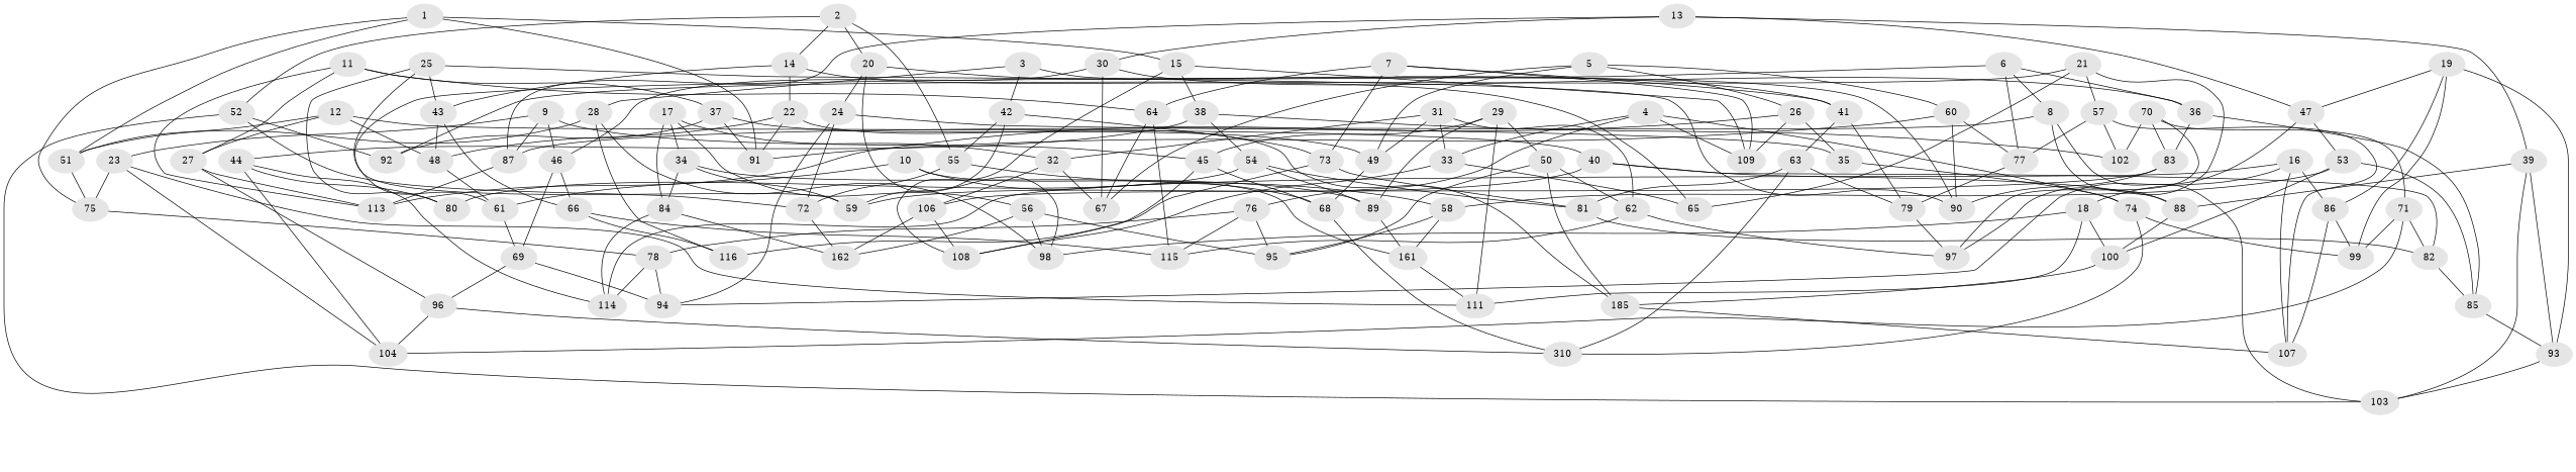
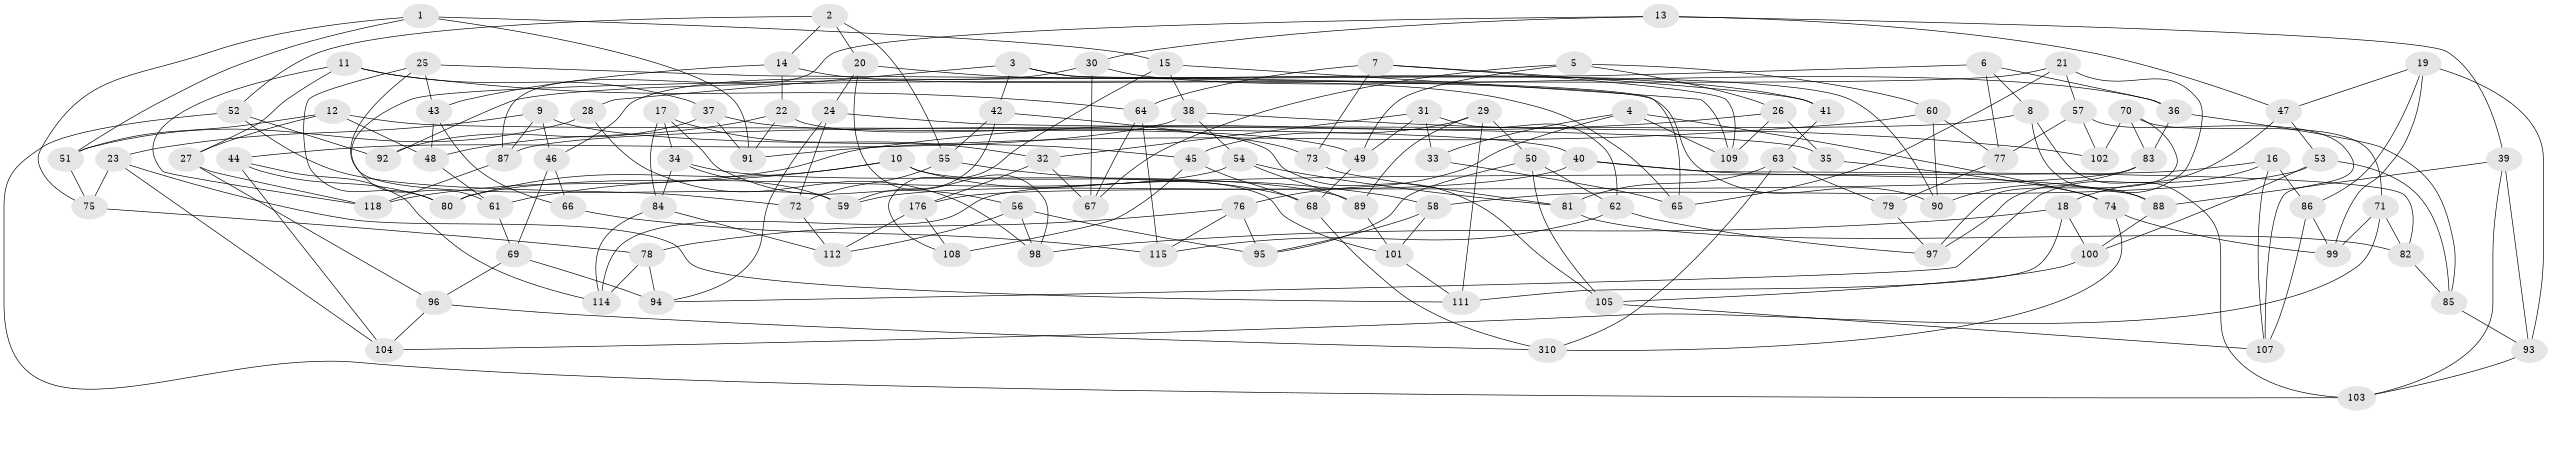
  graph {
    node [color=gray90 style=filled]
    1
    15
    51
    75
    91
    109
    38
    108
    78
    2
    14
    20
    52
    55
    65
    22
    43
    41
    98
    24
    103
    92
    72
    58
    3
    28
    42
    90
-   116
    73
    59
    4
    33
    74
    76
    99
    n37 [label=310]
    95
    115
    5
    26
    49
    60
    67
-   113
+   113 [label=118]
    35
    68
    77
    6
    8
    36
    61
    87
    88
    83
    85
    69
    79
    7
    64
    63
    81
    100
    9
    23
    45
    46
    111
    104
    66
    10
    80
-   101 [label=161]
+   101
    11
    27
    37
    96
    12
    40
    48
    82
    13
    30
    39
    47
    93
    94
    53
-   105 [label=185]
+   105
    44
    54
    102
    16
    18
    86
    107
    114
    17
    32
    34
    56
    84
-   106
+   106 [label=176]
    89
-   112 [label=162]
+   112
    19
    21
    57
    97
    25
    29
    50
    62
    31
    70
    71
    1 -- 15
    1 -- 51
    1 -- 75
    1 -- 91
    15 -- 109
    15 -- 38
    15 -- 108
    51 -- 75
    75 -- 78
    38 -- 44
    38 -- 54
    38 -- 102
    78 -- 94
    78 -- 114
    2 -- 14
    2 -- 20
    2 -- 52
    2 -- 55
    14 -- 65
    14 -- 22
    14 -- 43
    20 -- 41
    20 -- 98
    20 -- 24
    52 -- 103
    52 -- 92
    52 -- 72
    55 -- 72
    55 -- 58
    22 -- 91
    22 -- 48
    22 -- 105
    43 -- 66
    43 -- 48
-   41 -- 79
    41 -- 63
    24 -- 72
    24 -- 35
    24 -- 94
    72 -- 112
    58 -- 95
    58 -- 101
+   3 -- 65
    3 -- 28
    3 -- 42
    3 -- 90
    28 -- 51
    28 -- 98
-   28 -- 116
    42 -- 55
    42 -- 73
    42 -- 59
-   73 -- 116
    73 -- 81
    4 -- 109
    4 -- 33
    4 -- 74
    4 -- 76
-   33 -- 108
    33 -- 65
    74 -- 99
    74 -- n37
    76 -- 78
    76 -- 95
    76 -- 115
    5 -- 26
    5 -- 49
    5 -- 60
    5 -- 67
    26 -- 109
    26 -- 113
    26 -- 35
    49 -- 68
    60 -- 91
    60 -- 90
    60 -- 77
    35 -- 74
    68 -- n37
    77 -- 79
    6 -- 77
    6 -- 8
    6 -- 36
    6 -- 61
    8 -- 103
    8 -- 87
    8 -- 88
    36 -- 83
    36 -- 85
    61 -- 69
    87 -- 113
    88 -- 100
    83 -- 90
    83 -- 106
    85 -- 93
    69 -- 96
    69 -- 94
    79 -- 97
    7 -- 109
    7 -- 41
    7 -- 73
    7 -- 64
    64 -- 115
    64 -- 67
    63 -- n37
    63 -- 79
    63 -- 81
    81 -- 82
    100 -- 105
    9 -- 87
    9 -- 23
    9 -- 45
    9 -- 46
    23 -- 75
    23 -- 111
    23 -- 104
    45 -- 108
    45 -- 68
    46 -- 69
    46 -- 66
-   66 -- 116
    66 -- 115
    10 -- 68
    10 -- 61
+   10 -- 80
    10 -- 101
    101 -- 111
    11 -- 113
    11 -- 64
    11 -- 27
    11 -- 37
    27 -- 113
    27 -- 96
    37 -- 91
    37 -- 92
    37 -- 49
    96 -- n37
    96 -- 104
    12 -- 51
    12 -- 27
    12 -- 40
    12 -- 48
    40 -- 59
    40 -- 88
    40 -- 82
    48 -- 61
    82 -- 85
    13 -- 87
    13 -- 30
    13 -- 39
    13 -- 47
    30 -- 67
    30 -- 36
    30 -- 46
    39 -- 103
    39 -- 88
    39 -- 93
    47 -- 94
    47 -- 53
    93 -- 103
    53 -- 58
    53 -- 85
    53 -- 100
    105 -- 107
    44 -- 104
    44 -- 80
    44 -- 114
    54 -- 81
    54 -- 80
    54 -- 89
    16 -- 18
    16 -- 86
    16 -- 107
    16 -- 114
    18 -- 98
    18 -- 100
    18 -- 111
    86 -- 99
    86 -- 107
    17 -- 32
    17 -- 34
    17 -- 56
    17 -- 84
    32 -- 67
    32 -- 106
    34 -- 59
    34 -- 84
    34 -- 89
    56 -- 98
    56 -- 95
    56 -- 112
    84 -- 114
    84 -- 112
    106 -- 108
    106 -- 112
    89 -- 101
    19 -- 99
    19 -- 47
    19 -- 93
    19 -- 86
    21 -- 65
    21 -- 92
    21 -- 57
    21 -- 97
    57 -- 77
    57 -- 102
    57 -- 107
    25 -- 43
    25 -- 90
    25 -- 59
    25 -- 80
    29 -- 45
    29 -- 111
    29 -- 89
    29 -- 50
    50 -- 95
    50 -- 105
    50 -- 62
    62 -- 115
    62 -- 97
    31 -- 33
    31 -- 49
    31 -- 32
    31 -- 62
    70 -- 83
    70 -- 102
    70 -- 97
    70 -- 71
    71 -- 99
    71 -- 104
    71 -- 82
  }
